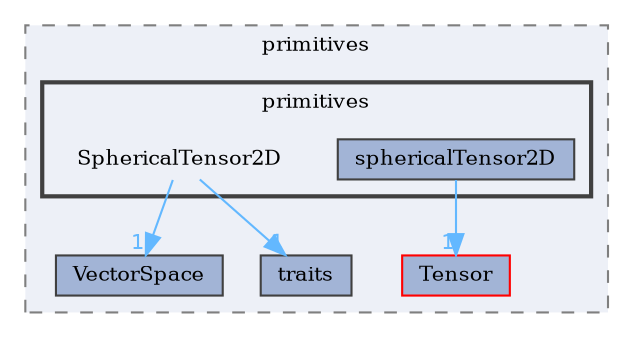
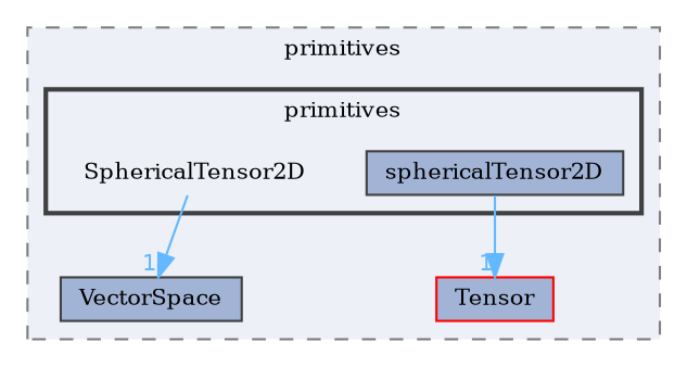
  digraph {
    compound=true
    fontname="DejaVu Serif"
    node [fontname="DejaVu Serif" fontsize=10 shape=box color=grey25 fillcolor="#a2b4d6" style=filled]
    edge [color=steelblue1 fontcolor=steelblue1 fontname="DejaVu Serif" fontsize=10 headlabel=1 labeldistance=1.5 labelfontname=Helvetica labelfontsize=10]
    n1 [height=0.2 label=SphericalTensor2D shape=plaintext width=0.4 color="" fillcolor="" style=""]
    n2 [height=0.2 label=sphericalTensor2D width=0.4]
    n3 [height=0.2 label=VectorSpace width=0.4]
-   n4 [height=0.2 label=traits width=0.4]
    n5 [color=red height=0.2 label=Tensor width=0.4]
    subgraph cluster_1 {
      bgcolor="#edf0f7"
      fontsize=10
      label=primitives
      pencolor=grey50
      style="filled,dashed"
      n3
-     n4
      n5
      subgraph cluster_2 {
        bgcolor="#edf0f7"
        fontsize=10
        label=primitives
        pencolor=grey25
        style="filled,bold"
        n1
        n2
      }
    }
    n1 -> n3
-   n1 -> n4
    n2 -> n5
  }
